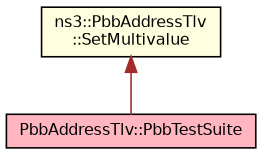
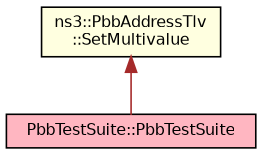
  digraph {
    rankdir=TB
    node [color=black fontname=Helvetica fontsize=10 shape=record style=filled]
    n1 [fillcolor=lightyellow fontcolor=black height=0.2 label="ns3::PbbAddressTlv\l::SetMultivalue" width=0.4]
-   n2 [fillcolor=lightpink height=0.2 label="PbbAddressTlv::PbbTestSuite" width=0.4]
+   n2 [fillcolor=lightpink height=0.2 label="PbbTestSuite::PbbTestSuite" width=0.4]
    n1 -> n2 [color=brown dir=back fontname=Helvetica fontsize=10 labelfontname=Helvetica labelfontsize=10 style=solid]
  }
